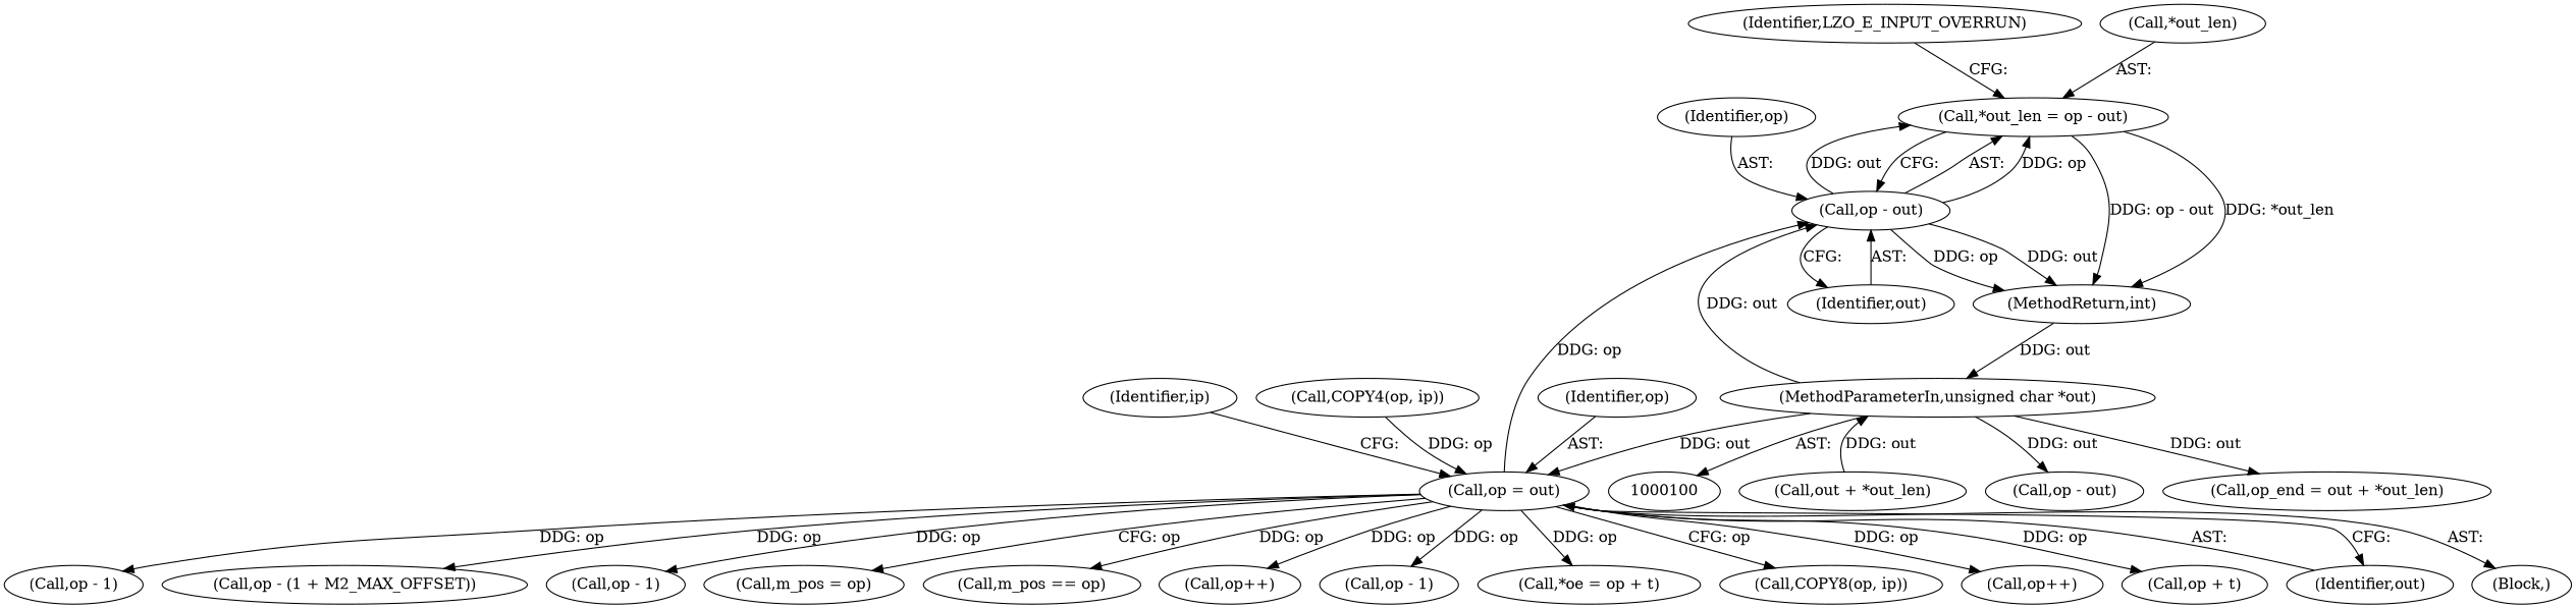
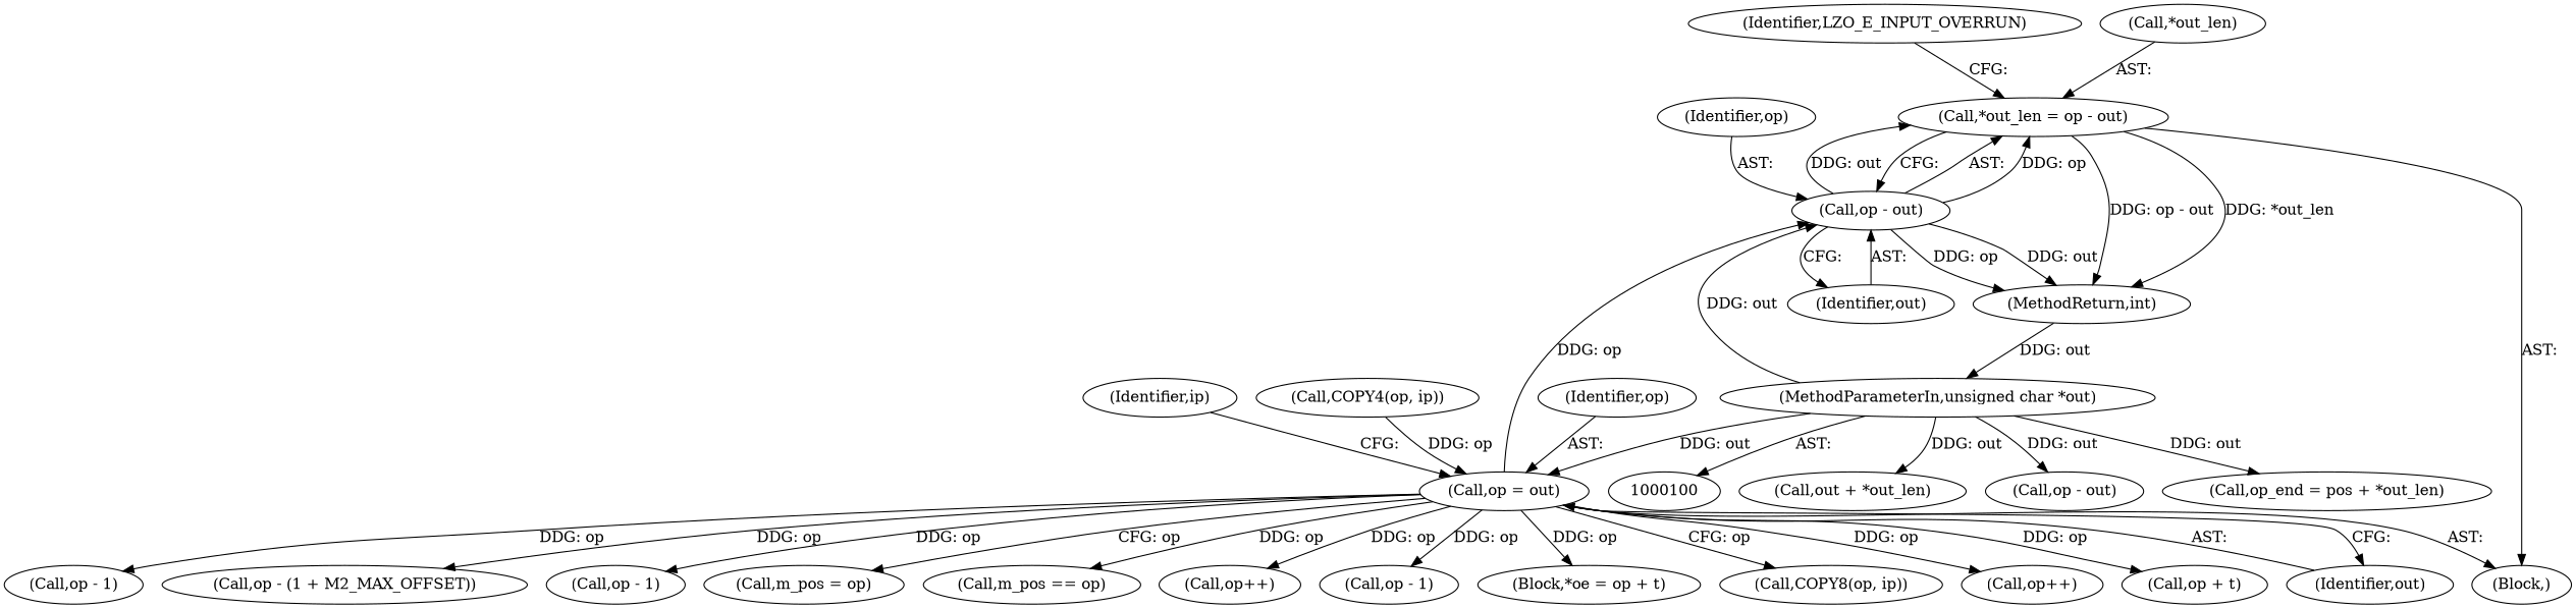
  digraph {
    n1 [label="(Call,*out_len = op - out)"]
    n2 [label="(Call,op - out)"]
    n3 [label="(Block,)"]
    n4 [label="(MethodReturn,int)"]
    n5 [label="(Identifier,out)"]
    n6 [label="(MethodParameterIn,unsigned char *out)"]
    n7 [label="(Call,op = out)"]
    n8 [label="(Call,op - 1)"]
    n9 [label="(Call,op - (1 + M2_MAX_OFFSET))"]
    n10 [label="(Call,op - 1)"]
    n11 [label="(Call,m_pos = op)"]
    n12 [label="(Call,m_pos == op)"]
    n13 [label="(Call,op++)"]
    n14 [label="(Call,op - 1)"]
-   n15 [label="(Call,*oe = op + t)"]
+   n15 [label="(Block,*oe = op + t)"]
    n16 [label="(Call,COPY8(op, ip))"]
    n17 [label="(Call,op++)"]
    n18 [label="(Call,op + t)"]
    n19 [label="(Identifier,out)"]
    n20 [label="(Call,COPY4(op, ip))"]
    n21 [label="(Call,out + *out_len)"]
    n22 [label="(Call,op - out)"]
-   n23 [label="(Call,op_end = out + *out_len)"]
+   n23 [label="(Call,op_end = pos + *out_len)"]
    1000100
    n25 [label="(Identifier,op)"]
    n26 [label="(Identifier,op)"]
    n27 [label="(Identifier,LZO_E_INPUT_OVERRUN)"]
    n28 [label="(Identifier,ip)"]
    n29 [label="(Call,*out_len)"]
    n1 -> n2 [label="CFG: "]
+   n1 -> n3 [label="AST: "]
    n1 -> n4 [label="DDG: op - out"]
    n1 -> n4 [label="DDG: *out_len"]
    n2 -> n1 [label="AST: "]
    n2 -> n1 [label="DDG: op"]
    n2 -> n1 [label="DDG: out"]
    n2 -> n4 [label="DDG: out"]
    n2 -> n4 [label="DDG: op"]
    n2 -> n5 [label="CFG: "]
    n4 -> n6 [label="DDG: out"]
    n5 -> n2 [label="AST: "]
    n6 -> n2 [label="DDG: out"]
    n6 -> n7 [label="DDG: out"]
-   n21 -> n6 [label="DDG: out"]
+   n6 -> n21 [label="DDG: out"]
    n6 -> n22 [label="DDG: out"]
    n6 -> n23 [label="DDG: out"]
    n6 -> 1000100 [label="AST: "]
    n7 -> n2 [label="DDG: op"]
    n7 -> n3 [label="AST: "]
    n7 -> n8 [label="DDG: op"]
    n7 -> n9 [label="DDG: op"]
    n7 -> n10 [label="DDG: op"]
    n7 -> n11 [label="CFG: op"]
    n7 -> n12 [label="DDG: op"]
    n7 -> n13 [label="DDG: op"]
    n7 -> n14 [label="DDG: op"]
    n7 -> n15 [label="DDG: op"]
    n7 -> n16 [label="CFG: op"]
    n7 -> n17 [label="DDG: op"]
    n7 -> n18 [label="DDG: op"]
    n7 -> n19 [label="CFG: "]
    n19 -> n7 [label="AST: "]
    n20 -> n7 [label="DDG: op"]
    n25 -> n7 [label="AST: "]
    n26 -> n2 [label="AST: "]
    n27 -> n1 [label="CFG: "]
    n28 -> n7 [label="CFG: "]
    n29 -> n1 [label="AST: "]
  }
